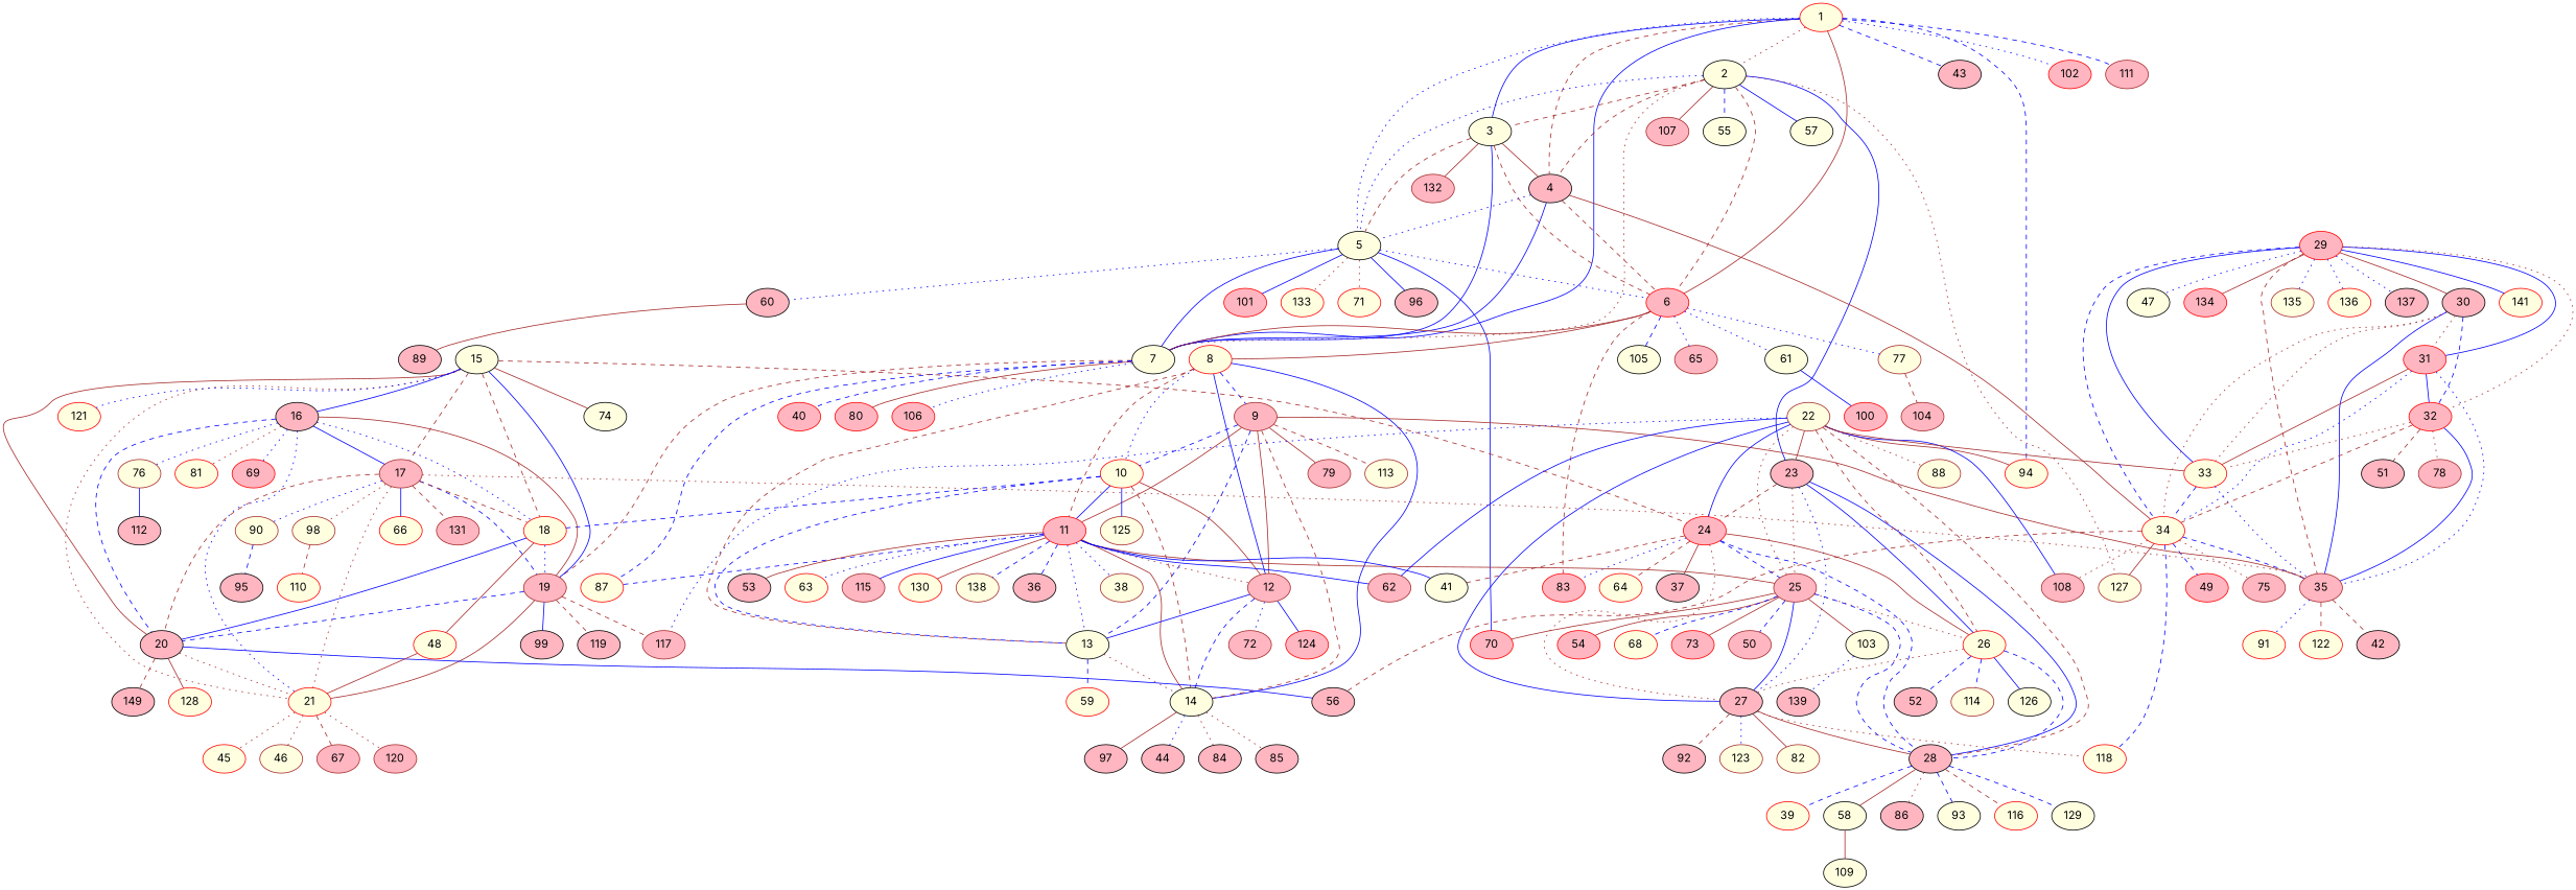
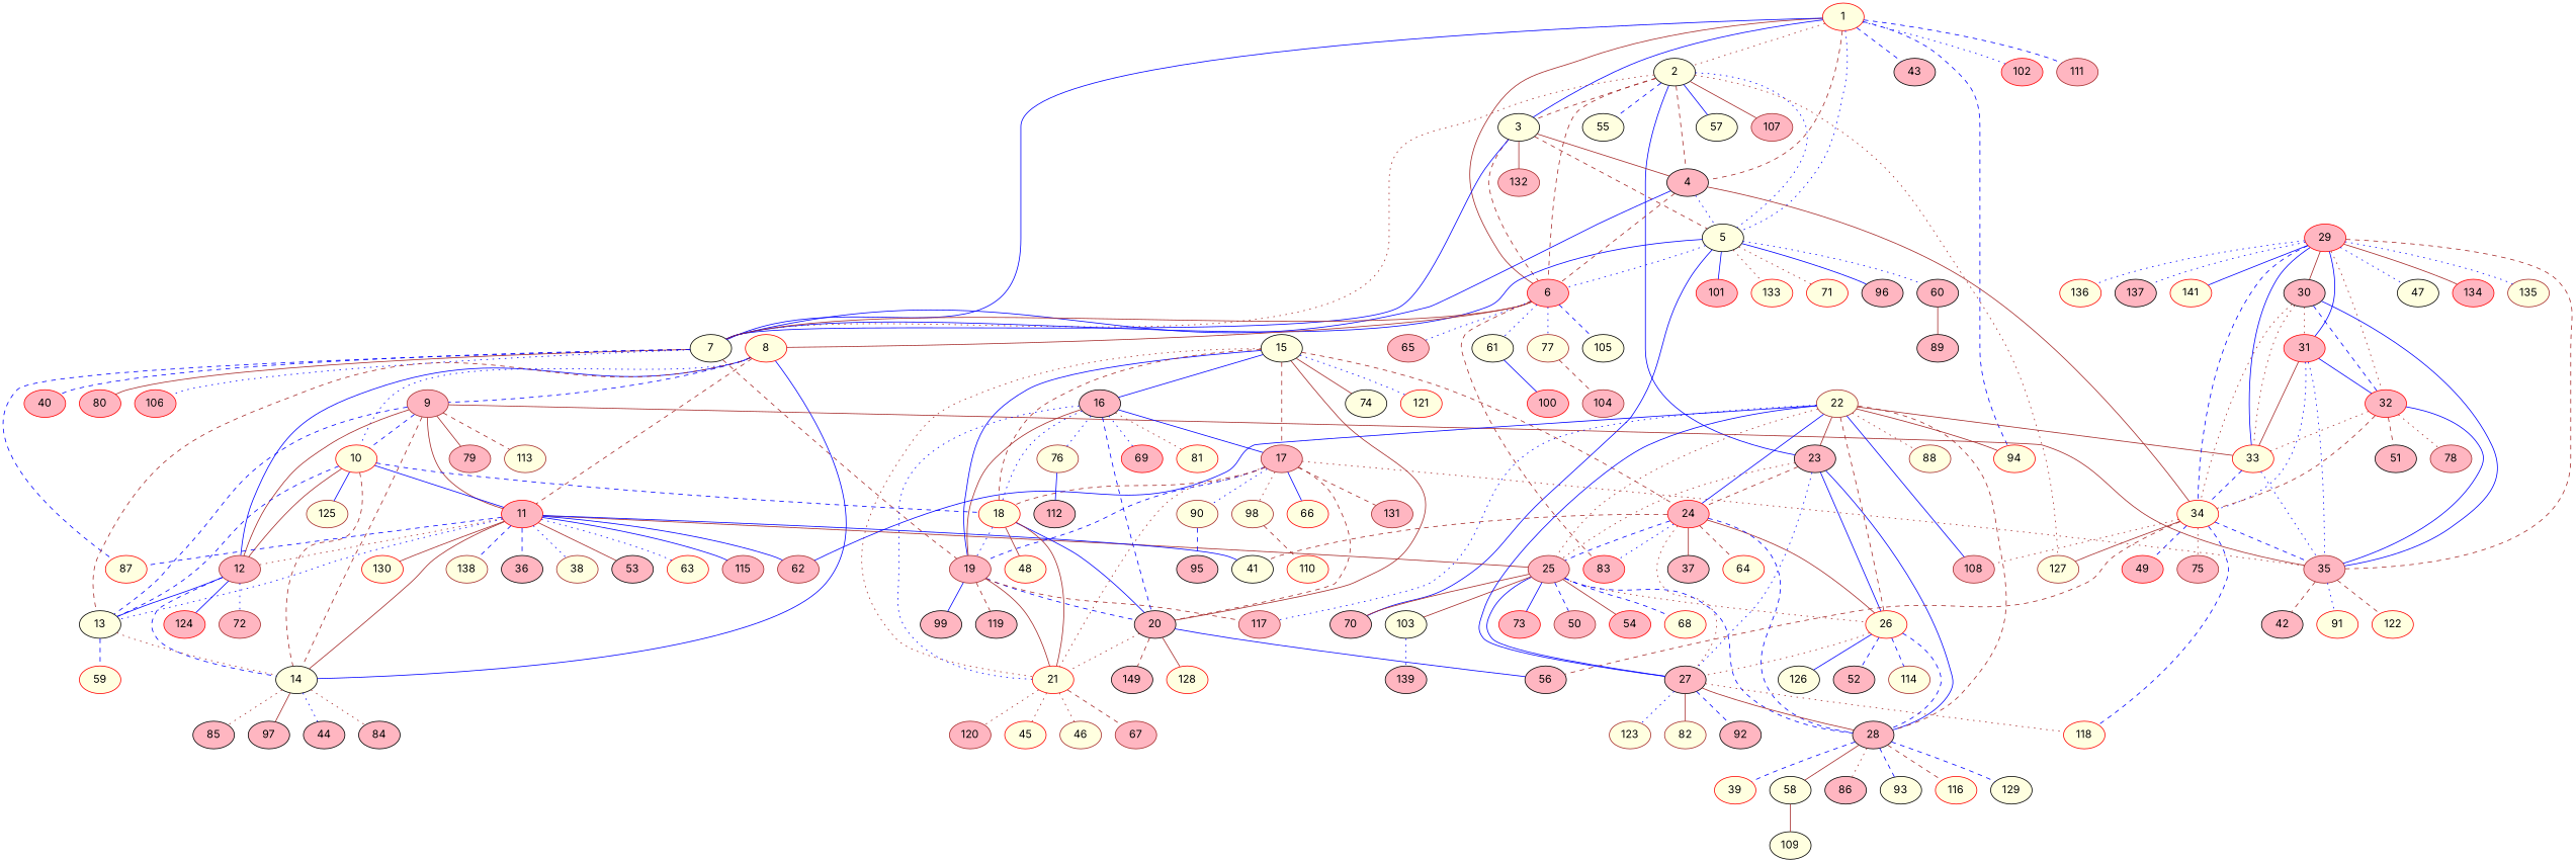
  graph {
    fontname=Inter
    node [color=red fillcolor=lightpink fontname=Inter style=filled]
    edge [color=brown fontname=Inter style=solid]
    1 [fillcolor=lightyellow]
    2 [color=black fillcolor=lightyellow]
    3 [color=black fillcolor=lightyellow]
    4 [color=black]
    5 [color=black fillcolor=lightyellow]
    6
    7 [color=black fillcolor=lightyellow]
    43 [color=black]
    94 [fillcolor=lightyellow]
    102
    111 [color=brown]
    23 [color=black]
    55 [color=black fillcolor=lightyellow]
    57 [color=black fillcolor=lightyellow]
    107 [color=brown]
    127 [color=brown fillcolor=lightyellow]
    132 [color=brown]
    34 [fillcolor=lightyellow]
    60 [color=black]
-   70
+   70 [color=black]
    71 [fillcolor=lightyellow]
    96 [color=black]
    101
    133 [fillcolor=lightyellow]
    8 [fillcolor=lightyellow]
    61 [color=black fillcolor=lightyellow]
    65 [color=brown]
    77 [color=brown fillcolor=lightyellow]
    83
    105 [color=black fillcolor=lightyellow]
    19 [color=brown]
    40
    80
    87 [fillcolor=lightyellow]
    106
    25 [color=brown]
    24
    26 [fillcolor=lightyellow]
    27 [color=black]
    28 [color=black]
    35 [color=brown]
    56 [color=black]
    108 [color=brown]
    118 [fillcolor=lightyellow]
    49
    75 [color=brown]
    89 [color=black]
    9 [color=brown]
    10 [fillcolor=lightyellow]
    11
    12 [color=brown]
    13 [color=black fillcolor=lightyellow]
    14 [color=black fillcolor=lightyellow]
    100
    104 [color=brown]
    20 [color=black]
    21 [fillcolor=lightyellow]
    99 [color=black]
    117 [color=brown]
    119 [color=black]
    79 [color=brown]
    113 [color=brown fillcolor=lightyellow]
    18 [fillcolor=lightyellow]
    125 [color=brown fillcolor=lightyellow]
    36 [color=black]
    38 [color=brown fillcolor=lightyellow]
    41 [color=black fillcolor=lightyellow]
    53 [color=black]
    62 [color=brown]
    63 [fillcolor=lightyellow]
    115 [color=brown]
    130 [fillcolor=lightyellow]
    138 [color=brown fillcolor=lightyellow]
    72 [color=brown]
    124
    59 [fillcolor=lightyellow]
    44 [color=black]
    84 [color=black]
    85 [color=black]
    97 [color=black]
    42 [color=black]
    91 [fillcolor=lightyellow]
    122 [fillcolor=lightyellow]
    48 [fillcolor=lightyellow]
    50 [color=brown]
    54
    68 [fillcolor=lightyellow]
    73
    103 [color=black fillcolor=lightyellow]
    15 [color=black fillcolor=lightyellow]
    16 [color=black]
    17 [color=brown]
    74 [color=black fillcolor=lightyellow]
    121 [fillcolor=lightyellow]
    69
    76 [color=brown fillcolor=lightyellow]
    81 [fillcolor=lightyellow]
    66 [fillcolor=lightyellow]
    90 [color=brown fillcolor=lightyellow]
    98 [color=brown fillcolor=lightyellow]
    131 [color=brown]
    128 [fillcolor=lightyellow]
    n103 [color=black label=149]
    45 [fillcolor=lightyellow]
    46 [color=brown fillcolor=lightyellow]
    67 [color=brown]
    120 [color=brown]
    37 [color=black]
    64 [fillcolor=lightyellow]
    112 [color=black]
    95 [color=black]
    110 [fillcolor=lightyellow]
    22 [color=brown fillcolor=lightyellow]
    33 [fillcolor=lightyellow]
    88 [color=brown fillcolor=lightyellow]
    52 [color=black]
    114 [color=brown fillcolor=lightyellow]
    126 [color=black fillcolor=lightyellow]
    82 [color=brown fillcolor=lightyellow]
    92 [color=black]
    123 [color=brown fillcolor=lightyellow]
    39 [fillcolor=lightyellow]
    58 [color=black fillcolor=lightyellow]
    86 [color=black]
    93 [color=black fillcolor=lightyellow]
    116 [fillcolor=lightyellow]
    129 [color=black fillcolor=lightyellow]
    139 [color=black]
    109 [color=black fillcolor=lightyellow]
    29
    30 [color=black]
    31
    32
    47 [color=black fillcolor=lightyellow]
    134
    135 [color=brown fillcolor=lightyellow]
    136 [fillcolor=lightyellow]
    137 [color=black]
    141 [fillcolor=lightyellow]
    51 [color=black]
    78 [color=brown]
    1 -- 2 [style=dotted]
    1 -- 3 [color=blue]
    1 -- 4 [style=dashed]
    1 -- 5 [color=blue style=dotted]
    1 -- 6
    1 -- 7 [color=blue]
    1 -- 43 [color=blue style=dashed]
    1 -- 94 [color=blue style=dashed]
    1 -- 102 [color=blue style=dotted]
    1 -- 111 [color=blue style=dashed]
    2 -- 3 [style=dashed]
    2 -- 4 [style=dashed]
    2 -- 5 [color=blue style=dotted]
    2 -- 6 [style=dashed]
    2 -- 7 [style=dotted]
    2 -- 23 [color=blue]
    2 -- 55 [color=blue style=dashed]
    2 -- 57 [color=blue]
    2 -- 107
    2 -- 127 [style=dotted]
    3 -- 4
    3 -- 5 [style=dashed]
    3 -- 6 [style=dashed]
    3 -- 7 [color=blue]
    3 -- 132
    4 -- 5 [color=blue style=dotted]
    4 -- 6 [style=dashed]
    4 -- 7 [color=blue]
    4 -- 34
    5 -- 6 [color=blue style=dotted]
    5 -- 7 [color=blue]
    5 -- 60 [color=blue style=dotted]
    5 -- 70 [color=blue]
    5 -- 71 [style=dotted]
    5 -- 96 [color=blue]
    5 -- 101 [color=blue]
    5 -- 133 [style=dotted]
    6 -- 7
    6 -- 8
    6 -- 61 [color=blue style=dotted]
    6 -- 65 [color=blue style=dotted]
    6 -- 77 [color=blue style=dotted]
    6 -- 83 [style=dashed]
    6 -- 105 [color=blue style=dashed]
    7 -- 19 [style=dashed]
    7 -- 40 [color=blue style=dashed]
    7 -- 80
    7 -- 87 [color=blue style=dashed]
    7 -- 106 [color=blue style=dotted]
    23 -- 25 [style=dotted]
    23 -- 24 [style=dashed]
    23 -- 26 [color=blue]
    23 -- 27 [color=blue style=dotted]
    23 -- 28 [color=blue]
    34 -- 127
    34 -- 35 [color=blue style=dashed]
    34 -- 56 [style=dashed]
    34 -- 108 [style=dotted]
    34 -- 118 [color=blue style=dashed]
    34 -- 49 [color=blue style=dashed]
    34 -- 75 [style=dotted]
    60 -- 89
    8 -- 9 [color=blue style=dashed]
    8 -- 10 [color=blue style=dotted]
    8 -- 11 [style=dashed]
    8 -- 12 [color=blue]
    8 -- 13 [style=dashed]
    8 -- 14 [color=blue]
    61 -- 100 [color=blue]
    77 -- 104 [style=dashed]
    19 -- 20 [color=blue style=dashed]
    19 -- 21
    19 -- 99 [color=blue]
    19 -- 117 [style=dashed]
    19 -- 119 [style=dashed]
    25 -- 70
    25 -- 26 [style=dotted]
    25 -- 27 [color=blue]
    25 -- 28 [color=blue style=dashed]
    25 -- 50 [color=blue style=dashed]
    25 -- 54
    25 -- 68 [color=blue style=dashed]
-   25 -- 73
+   25 -- 73 [color=blue]
    25 -- 103
    24 -- 83 [color=blue style=dotted]
    24 -- 25 [color=blue style=dashed]
    24 -- 26
    24 -- 27 [style=dotted]
    24 -- 28 [color=blue style=dashed]
    24 -- 41 [style=dashed]
    24 -- 37
    24 -- 64 [style=dashed]
    26 -- 27 [style=dotted]
    26 -- 28 [color=blue style=dashed]
    26 -- 52 [color=blue style=dashed]
    26 -- 114 [color=blue style=dashed]
    26 -- 126 [color=blue]
    27 -- 28
    27 -- 118 [style=dotted]
    27 -- 82
-   27 -- 92 [style=dashed]
+   27 -- 92 [color=blue style=dashed]
    27 -- 123 [color=blue style=dotted]
    28 -- 39 [color=blue style=dashed]
    28 -- 58
    28 -- 86 [style=dotted]
    28 -- 93 [color=blue style=dashed]
    28 -- 116 [style=dashed]
    28 -- 129 [color=blue style=dashed]
    35 -- 42 [style=dashed]
    35 -- 91 [color=blue style=dotted]
    35 -- 122 [style=dashed]
    9 -- 35
    9 -- 10 [color=blue style=dashed]
    9 -- 11
    9 -- 12
    9 -- 13 [color=blue style=dashed]
    9 -- 14 [style=dashed]
    9 -- 79
    9 -- 113 [style=dashed]
    10 -- 11 [color=blue]
    10 -- 12
    10 -- 13 [color=blue style=dashed]
    10 -- 14 [style=dashed]
    10 -- 18 [color=blue style=dashed]
    10 -- 125 [color=blue]
    11 -- 87 [color=blue style=dashed]
    11 -- 25
    11 -- 12 [style=dotted]
    11 -- 13 [color=blue style=dotted]
    11 -- 14
    11 -- 36 [color=blue style=dashed]
    11 -- 38 [color=blue style=dotted]
    11 -- 41 [color=blue]
    11 -- 53
    11 -- 62 [color=blue]
    11 -- 63 [color=blue style=dotted]
    11 -- 115 [color=blue]
    11 -- 130
    11 -- 138 [color=blue style=dashed]
    12 -- 13 [color=blue]
    12 -- 14 [color=blue style=dashed]
    12 -- 72 [color=blue style=dotted]
    12 -- 124 [color=blue]
    13 -- 14 [style=dotted]
    13 -- 59 [color=blue style=dashed]
    14 -- 44 [color=blue style=dotted]
    14 -- 84 [style=dotted]
    14 -- 85 [style=dotted]
    14 -- 97
    20 -- 56 [color=blue]
    20 -- 21 [style=dotted]
    20 -- 128
    20 -- n103 [style=dashed]
    21 -- 45 [style=dotted]
    21 -- 46 [style=dotted]
    21 -- 67 [style=dashed]
    21 -- 120 [style=dotted]
    18 -- 19 [color=blue style=dotted]
    18 -- 20 [color=blue]
-   48 -- 21
+   18 -- 21
    18 -- 48
    103 -- 139 [color=blue style=dotted]
    15 -- 19 [color=blue]
    15 -- 24 [style=dashed]
    15 -- 20
    15 -- 21 [style=dotted]
    15 -- 18 [style=dashed]
    15 -- 16 [color=blue]
    15 -- 17 [style=dashed]
    15 -- 74
    15 -- 121 [color=blue style=dotted]
    16 -- 19
    16 -- 20 [color=blue style=dashed]
    16 -- 21 [color=blue style=dotted]
    16 -- 18 [color=blue style=dotted]
    16 -- 17 [color=blue]
    16 -- 69 [color=blue style=dotted]
    16 -- 76 [color=blue style=dotted]
    16 -- 81 [style=dotted]
    17 -- 19 [color=blue style=dashed]
    17 -- 35 [style=dotted]
    17 -- 20 [style=dashed]
    17 -- 21 [style=dotted]
    17 -- 18 [style=dashed]
    17 -- 66 [color=blue]
    17 -- 90 [color=blue style=dotted]
    17 -- 98 [style=dotted]
    17 -- 131 [style=dashed]
    76 -- 112 [color=blue]
    90 -- 95 [color=blue style=dashed]
    98 -- 110 [style=dashed]
    22 -- 94
    22 -- 23
    22 -- 25 [style=dotted]
    22 -- 24 [color=blue]
    22 -- 26 [style=dashed]
    22 -- 27 [color=blue]
    22 -- 28 [style=dashed]
    22 -- 108 [color=blue]
    22 -- 117 [color=blue style=dotted]
    22 -- 62 [color=blue]
    22 -- 33
    22 -- 88 [style=dotted]
    33 -- 34 [color=blue style=dashed]
    33 -- 35 [color=blue style=dotted]
    58 -- 109
    29 -- 34 [color=blue style=dashed]
    29 -- 35 [style=dashed]
    29 -- 33 [color=blue]
    29 -- 30
    29 -- 31 [color=blue]
    29 -- 32 [style=dotted]
    29 -- 47 [color=blue style=dotted]
    29 -- 134
    29 -- 135 [color=blue style=dotted]
    29 -- 136 [color=blue style=dotted]
    29 -- 137 [color=blue style=dotted]
    29 -- 141 [color=blue]
    30 -- 34 [style=dotted]
    30 -- 35 [color=blue]
    30 -- 33 [style=dotted]
    30 -- 31 [style=dotted]
    30 -- 32 [color=blue style=dashed]
    31 -- 34 [color=blue style=dotted]
    31 -- 35 [color=blue style=dotted]
    31 -- 33
    31 -- 32 [color=blue]
    32 -- 34 [style=dashed]
    32 -- 35 [color=blue]
    32 -- 33 [style=dotted]
    32 -- 51 [style=dashed]
    32 -- 78 [style=dotted]
  }
